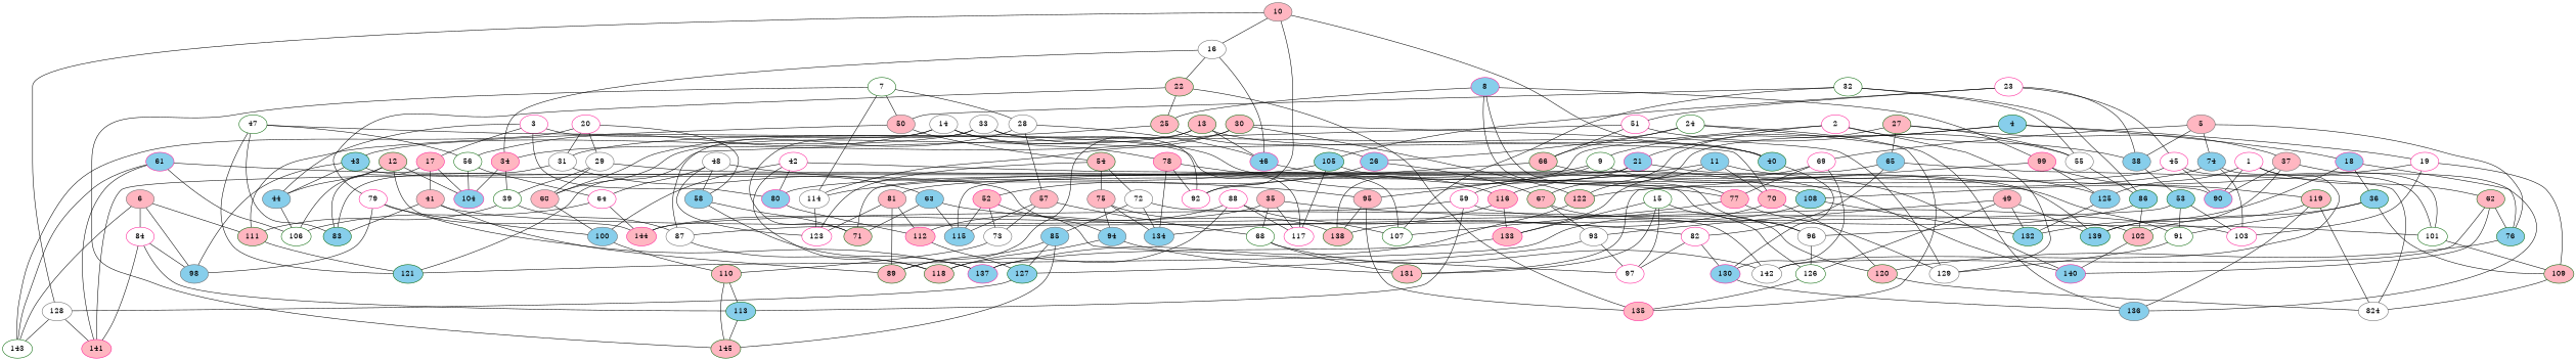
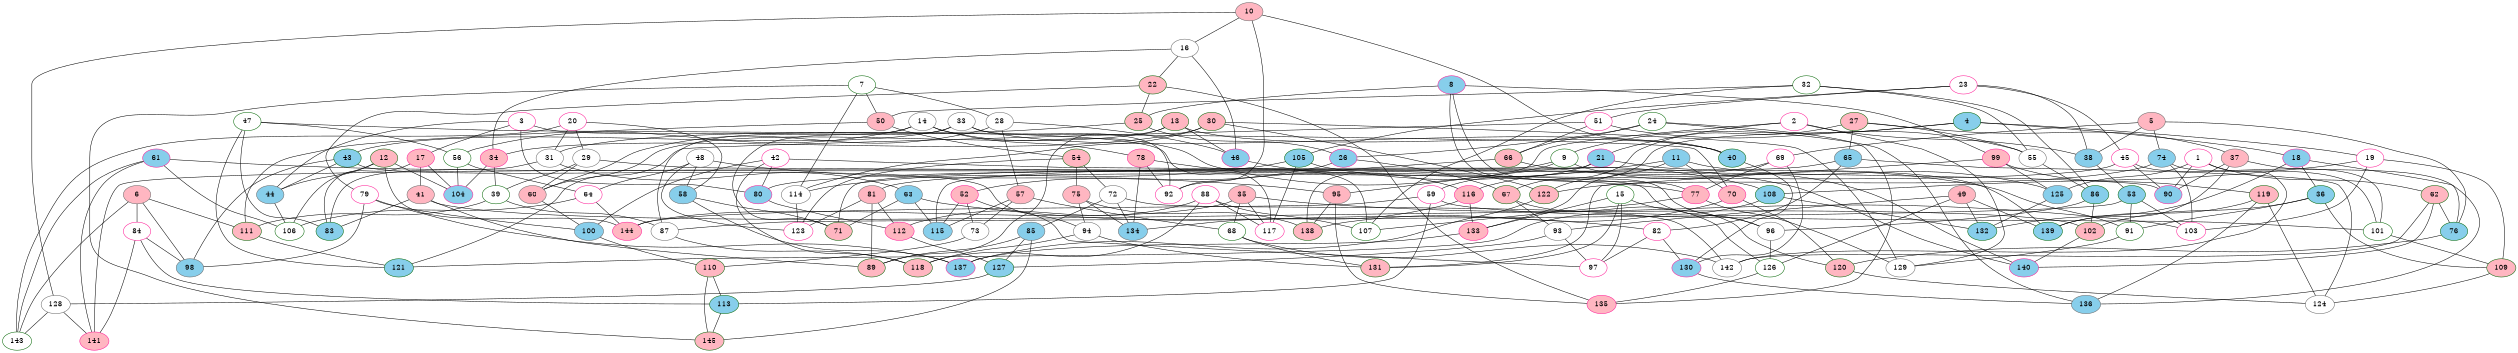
  graph {
    fontname="DejaVu Serif"
    node [color=darkgreen fillcolor=white fontname="DejaVu Serif" style=filled]
    edge [fontname="DejaVu Serif"]
    1 [color=deeppink]
    62 [fillcolor=lightpink]
    90 [color=deeppink fillcolor=skyblue]
    125 [color=gray40 fillcolor=skyblue]
    142 [color=gray40]
    76 [fillcolor=skyblue]
    140 [color=deeppink fillcolor=skyblue]
    132 [fillcolor=skyblue]
    2 [color=deeppink]
    21 [color=deeppink fillcolor=skyblue]
    38 [color=gray40 fillcolor=skyblue]
    129 [color=gray40]
    138 [fillcolor=lightpink]
    59 [color=deeppink]
    139 [fillcolor=skyblue]
    141 [color=deeppink fillcolor=lightpink]
    53 [fillcolor=skyblue]
    3 [color=deeppink]
    17 [color=deeppink fillcolor=lightpink]
    44 [color=gray40 fillcolor=skyblue]
    80 [color=deeppink fillcolor=skyblue]
    117 [color=deeppink]
    104 [color=deeppink fillcolor=skyblue]
    41 [color=gray40 fillcolor=lightpink]
    83 [fillcolor=skyblue]
    106
    112 [color=deeppink fillcolor=lightpink]
    4 [fillcolor=skyblue]
    9
    18 [color=deeppink fillcolor=skyblue]
    19 [color=deeppink]
    122 [fillcolor=lightpink]
    71 [fillcolor=lightpink]
    95 [color=gray40 fillcolor=lightpink]
    36 [fillcolor=skyblue]
    108 [fillcolor=skyblue]
    103 [color=deeppink]
    109 [fillcolor=lightpink]
    137 [color=deeppink fillcolor=skyblue]
    5 [color=gray40 fillcolor=lightpink]
    69 [color=deeppink]
    74 [color=gray40 fillcolor=skyblue]
    77 [color=deeppink fillcolor=lightpink]
    130 [color=deeppink fillcolor=skyblue]
    116 [color=deeppink fillcolor=lightpink]
    101
    120 [fillcolor=lightpink]
    6 [color=gray40 fillcolor=lightpink]
    84 [color=deeppink]
    98 [color=gray40 fillcolor=skyblue]
    111 [fillcolor=lightpink]
    143
    113 [fillcolor=skyblue]
    121 [fillcolor=skyblue]
    28 [color=gray40]
    7
    50 [color=gray40 fillcolor=lightpink]
    114 [color=gray40]
    145 [fillcolor=lightpink]
    46 [color=deeppink fillcolor=skyblue]
    60 [color=gray40 fillcolor=lightpink]
    57 [color=gray40 fillcolor=lightpink]
    54 [fillcolor=lightpink]
    123 [color=deeppink]
    8 [color=deeppink fillcolor=skyblue]
    25 [fillcolor=lightpink]
    96 [color=gray40]
    99 [color=deeppink fillcolor=lightpink]
    31 [color=gray40]
    26 [color=deeppink fillcolor=skyblue]
    107
    126
    131 [fillcolor=lightpink]
    119 [fillcolor=lightpink]
    135 [color=deeppink fillcolor=lightpink]
    10 [color=gray40 fillcolor=lightpink]
    16 [color=gray40]
    40 [fillcolor=skyblue]
    92 [color=deeppink]
    128 [color=gray40]
    22 [fillcolor=lightpink]
    34 [color=deeppink fillcolor=lightpink]
    11 [color=gray40 fillcolor=skyblue]
    70 [color=deeppink fillcolor=lightpink]
    115 [color=gray40 fillcolor=skyblue]
    133 [color=deeppink fillcolor=lightpink]
    12 [fillcolor=lightpink]
    144 [color=deeppink fillcolor=lightpink]
    13 [fillcolor=lightpink]
    89 [fillcolor=lightpink]
    100 [color=gray40 fillcolor=skyblue]
    14 [color=gray40]
    56
    78 [color=deeppink fillcolor=lightpink]
    87 [color=gray40]
    64 [color=deeppink]
    134 [color=gray40 fillcolor=skyblue]
    118 [fillcolor=lightpink]
    15
    97 [color=deeppink]
-   124 [color=gray40 label=824]
+   124 [color=gray40]
    79 [color=deeppink]
    39
    102 [fillcolor=lightpink]
    91
    20 [color=deeppink]
    29 [color=gray40]
    58 [color=gray40 fillcolor=skyblue]
    63 [color=gray40 fillcolor=skyblue]
    23 [color=deeppink]
    45 [color=deeppink]
    51 [color=deeppink]
    105 [fillcolor=skyblue]
    81 [color=gray40 fillcolor=lightpink]
    66 [fillcolor=lightpink]
    55 [color=gray40]
    24
    136 [color=gray40 fillcolor=skyblue]
    52 [color=deeppink fillcolor=lightpink]
    67 [fillcolor=lightpink]
    73 [color=gray40]
    93 [color=gray40]
    27 [fillcolor=lightpink]
    37 [color=gray40 fillcolor=lightpink]
    65 [color=gray40 fillcolor=skyblue]
    86 [fillcolor=skyblue]
    82 [color=deeppink]
    68
    30 [fillcolor=lightpink]
    32
    33 [color=gray40]
    43 [fillcolor=skyblue]
-   94 [color=gray40 fillcolor=skyblue]
+   94 [color=gray40]
    35 [color=gray40 fillcolor=lightpink]
    42 [color=deeppink]
    110 [fillcolor=lightpink]
    47
    48 [color=gray40]
    49 [color=gray40 fillcolor=lightpink]
    127 [fillcolor=skyblue]
    72 [color=gray40]
    75 [color=gray40 fillcolor=lightpink]
    85 [color=gray40 fillcolor=skyblue]
    61 [color=deeppink fillcolor=skyblue]
    88 [color=deeppink]
    1 -- 62
    1 -- 90
    1 -- 125
    1 -- 142
    62 -- 142
    62 -- 76
    62 -- 140
    125 -- 132
    76 -- 120
    2 -- 21
    2 -- 38
    2 -- 129
    2 -- 138
    21 -- 59
    21 -- 139
    21 -- 141
    38 -- 53
    59 -- 101
    59 -- 113
    59 -- 144
    53 -- 103
    53 -- 87
    53 -- 91
    3 -- 17
    3 -- 44
    3 -- 80
    3 -- 117
    17 -- 104
    17 -- 41
    17 -- 83
    44 -- 106
    80 -- 112
    41 -- 83
    41 -- 89
    41 -- 102
    112 -- 127
    4 -- 9
    4 -- 18
    4 -- 19
    4 -- 122
    9 -- 140
    9 -- 71
    9 -- 95
    18 -- 76
    18 -- 132
    18 -- 36
    19 -- 108
    19 -- 103
    19 -- 109
    122 -- 137
    95 -- 138
    95 -- 135
    36 -- 109
    36 -- 102
    36 -- 91
    108 -- 132
    108 -- 121
    109 -- 124
    5 -- 76
    5 -- 38
    5 -- 69
    5 -- 74
    69 -- 77
    69 -- 130
    69 -- 116
    74 -- 122
    74 -- 103
    74 -- 101
    77 -- 129
    77 -- 107
    130 -- 136
    116 -- 133
    116 -- 134
    101 -- 109
    120 -- 124
    6 -- 84
    6 -- 98
    6 -- 111
    6 -- 143
    84 -- 141
    84 -- 98
    84 -- 113
    111 -- 121
    113 -- 145
    28 -- 46
    28 -- 60
    28 -- 57
    7 -- 28
    7 -- 50
    7 -- 114
    7 -- 145
    50 -- 111
    50 -- 54
    114 -- 123
    46 -- 116
    60 -- 100
    57 -- 115
    57 -- 73
    57 -- 68
    54 -- 123
    54 -- 72
    54 -- 75
    8 -- 77
    8 -- 25
    8 -- 96
    8 -- 99
    25 -- 31
    25 -- 26
    96 -- 126
    99 -- 125
    99 -- 131
    99 -- 119
    31 -- 83
    31 -- 63
    26 -- 52
    26 -- 67
    126 -- 135
    119 -- 139
    119 -- 124
    119 -- 136
    10 -- 16
    10 -- 40
    10 -- 92
    10 -- 128
    16 -- 46
    16 -- 22
    16 -- 34
    40 -- 130
    128 -- 141
    128 -- 143
    22 -- 25
    22 -- 135
    22 -- 79
    34 -- 104
    34 -- 39
    11 -- 125
    11 -- 70
    11 -- 115
    11 -- 133
    70 -- 138
    70 -- 120
    133 -- 137
    12 -- 44
    12 -- 104
    12 -- 106
    12 -- 144
    13 -- 46
    13 -- 60
    13 -- 40
    13 -- 89
    100 -- 110
    14 -- 108
    14 -- 56
    14 -- 78
    14 -- 87
    56 -- 104
    56 -- 64
    78 -- 107
    78 -- 92
    78 -- 134
    87 -- 118
    64 -- 106
    64 -- 144
    15 -- 120
    15 -- 131
    15 -- 133
    15 -- 97
    79 -- 137
    79 -- 98
    79 -- 100
    39 -- 111
    39 -- 87
    102 -- 140
    91 -- 129
    20 -- 143
    20 -- 31
    20 -- 29
    20 -- 58
    29 -- 60
    29 -- 96
    29 -- 39
    58 -- 71
    58 -- 137
    63 -- 71
    63 -- 115
    63 -- 82
    23 -- 38
    23 -- 45
    23 -- 51
    23 -- 105
    45 -- 90
    45 -- 101
    45 -- 81
    51 -- 121
    51 -- 66
    51 -- 55
    105 -- 140
    105 -- 117
    105 -- 114
    81 -- 112
    81 -- 123
    81 -- 89
    66 -- 92
    66 -- 91
    55 -- 86
    24 -- 26
    24 -- 135
    24 -- 66
    24 -- 136
    52 -- 115
    52 -- 97
    52 -- 73
    67 -- 126
    67 -- 93
    73 -- 110
    93 -- 97
    93 -- 127
    27 -- 55
    27 -- 67
    27 -- 37
    27 -- 65
    37 -- 90
    37 -- 139
    37 -- 136
    65 -- 80
    65 -- 124
    65 -- 82
    86 -- 96
    86 -- 102
    82 -- 130
    82 -- 97
    68 -- 142
    68 -- 131
    30 -- 129
    30 -- 122
    30 -- 114
    30 -- 34
    32 -- 50
    32 -- 107
    32 -- 55
    32 -- 86
    33 -- 71
    33 -- 40
    33 -- 92
    33 -- 43
    43 -- 44
    43 -- 98
    43 -- 94
    94 -- 131
    94 -- 118
    35 -- 117
    35 -- 103
    35 -- 144
    35 -- 68
    42 -- 90
    42 -- 80
    42 -- 100
    42 -- 118
    110 -- 113
    110 -- 145
    47 -- 83
    47 -- 121
    47 -- 70
    47 -- 56
    48 -- 95
    48 -- 123
    48 -- 64
    48 -- 58
    49 -- 132
    49 -- 139
    49 -- 126
    49 -- 93
    127 -- 128
    72 -- 142
    72 -- 134
    72 -- 85
    75 -- 138
    75 -- 134
    75 -- 94
    85 -- 145
    85 -- 89
    85 -- 127
    61 -- 141
    61 -- 106
    61 -- 77
    61 -- 143
    88 -- 117
    88 -- 112
    88 -- 107
    88 -- 118
  }
